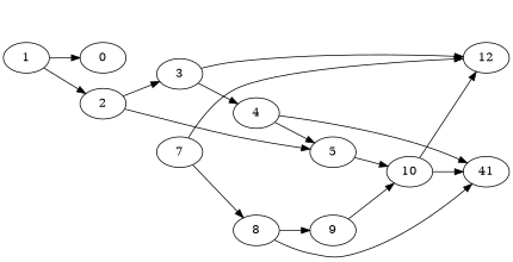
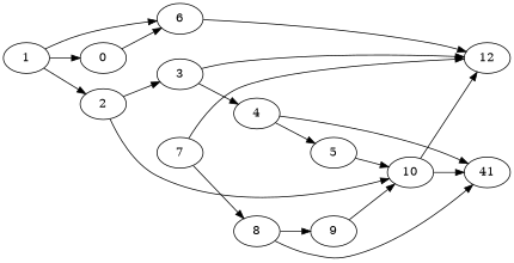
  digraph {
    rankdir=LR
    0
+   6
    1
    2
    12
    3
    5
    4
    10
    n10 [label=41]
    7
    8
    9
+   0 -> 6
+   6 -> 12
    1 -> 0
+   1 -> 6
    1 -> 2
    2 -> 3
-   2 -> 5
+   2 -> 10
    3 -> 12
    3 -> 4
    5 -> 10
    4 -> 5
    4 -> n10
    10 -> 12
    10 -> n10
    7 -> 12
    7 -> 8
    8 -> n10
    8 -> 9
    9 -> 10
  }
